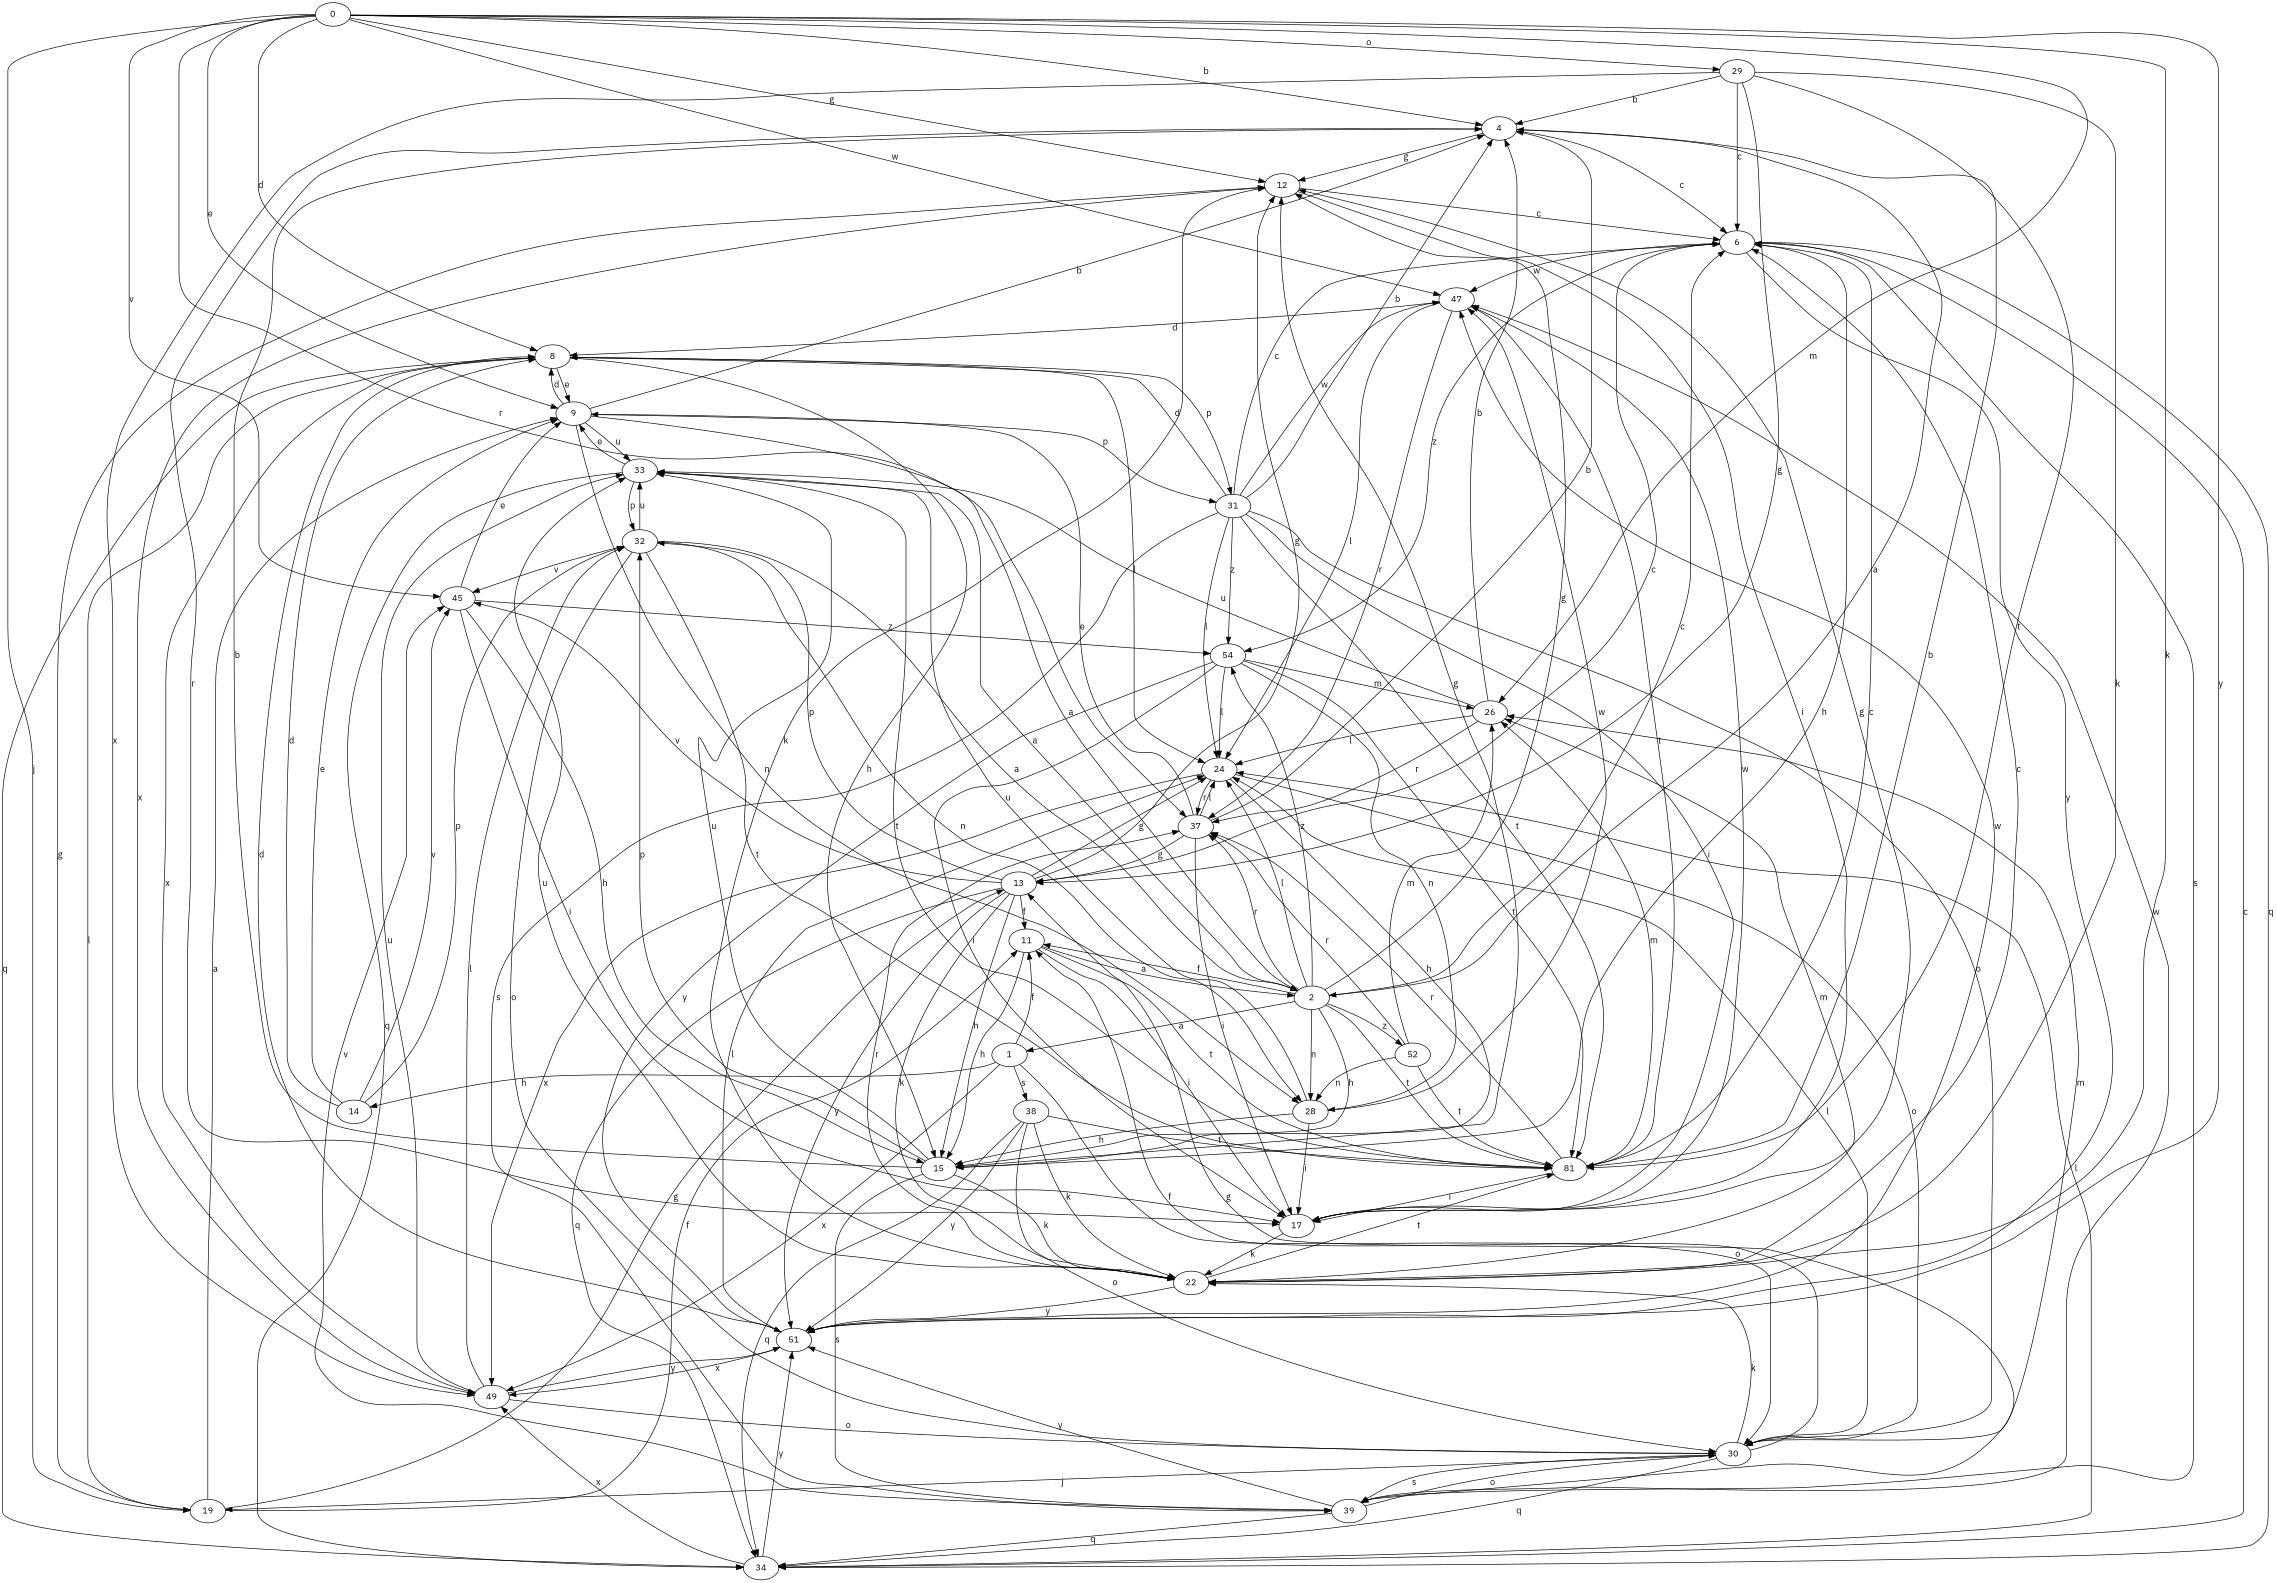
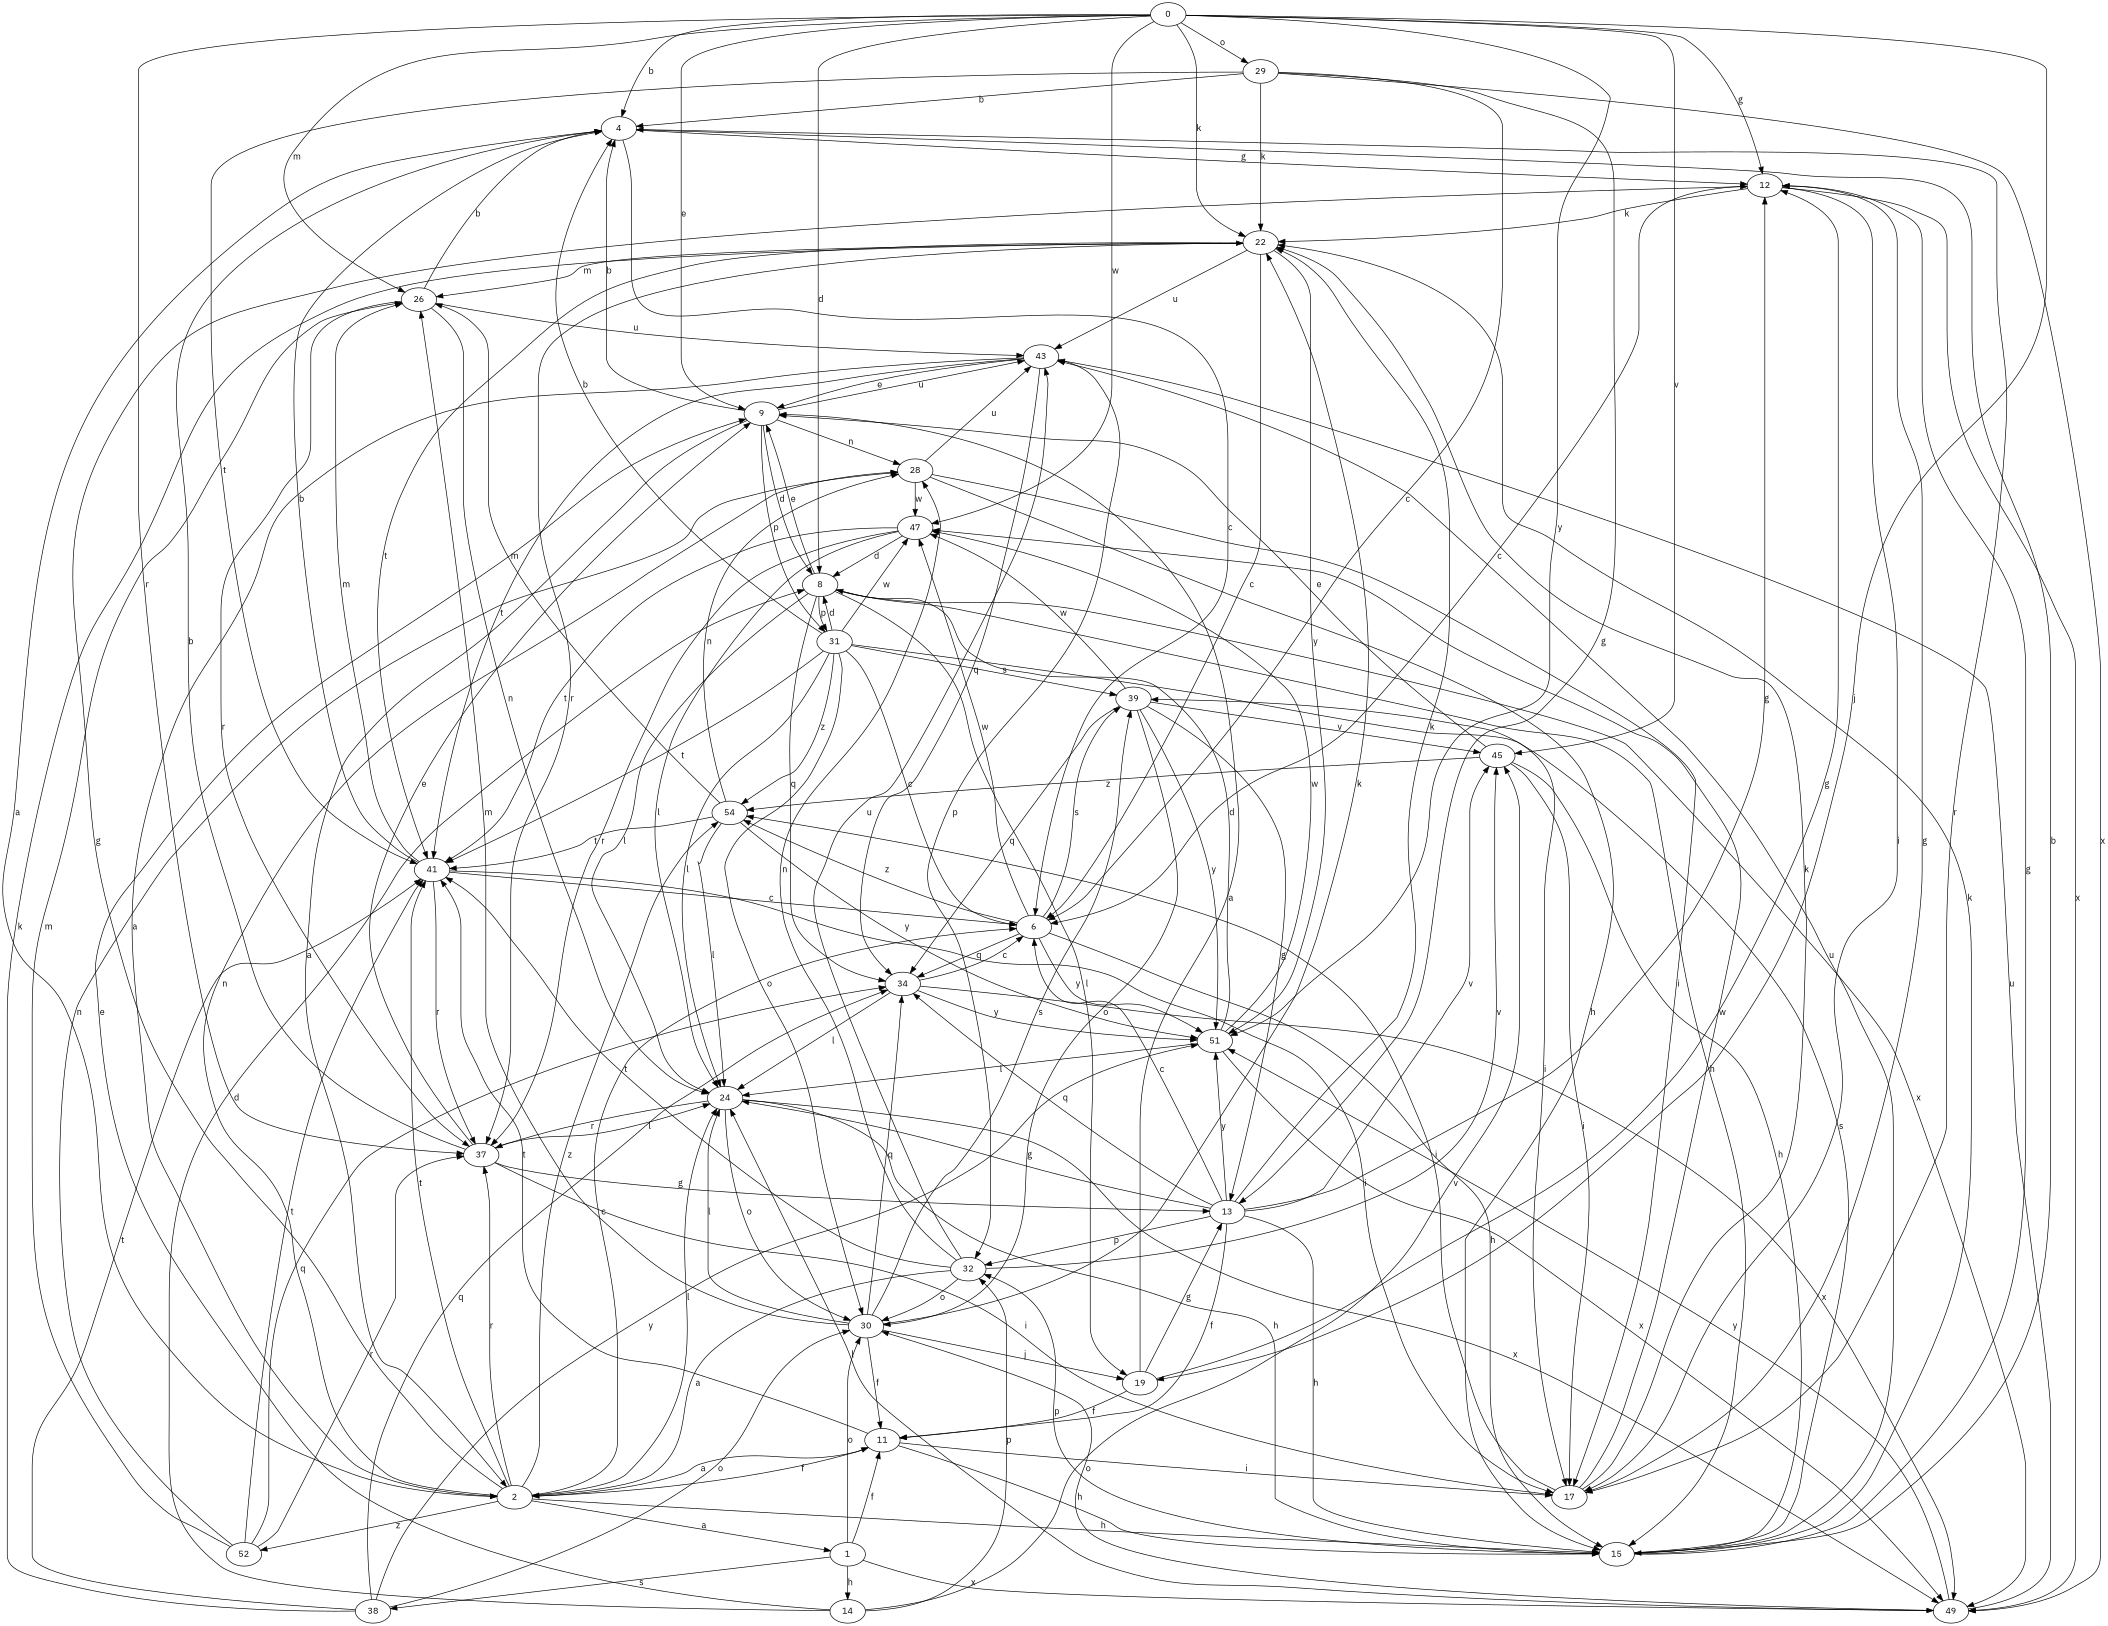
  strict digraph {
    fontname="IBM Plex Sans"
    node [fontname="IBM Plex Sans"]
    edge [fontname="IBM Plex Sans"]
    0
    4
    8
    9
    12
    19
    22
    26
    29
    37
    45
    47
    51
    2
    6
    17
    49
    15
    24
    34
    31
    28
-   43 [label=33]
+   43
    11
    13
-   41 [label=81]
+   41
    54
    1
    14
    30
    38
    32
    39
    52
    0 -> 4 [label=b]
    0 -> 8 [label=d]
    0 -> 9 [label=e]
    0 -> 12 [label=g]
    0 -> 19 [label=j]
    0 -> 22 [label=k]
    0 -> 26 [label=m]
    0 -> 29 [label=o]
    0 -> 37 [label=r]
    0 -> 45 [label=v]
    0 -> 47 [label=w]
    0 -> 51 [label=y]
    4 -> 12 [label=g]
    4 -> 2 [label=a]
    4 -> 6 [label=c]
    4 -> 17 [label=r]
    8 -> 9 [label=e]
    8 -> 19 [label=l]
    8 -> 49 [label=x]
    8 -> 15 [label=h]
    8 -> 24 [label=l]
    8 -> 34 [label=q]
    8 -> 31 [label=p]
    9 -> 4 [label=b]
    9 -> 8 [label=d]
    9 -> 2 [label=a]
    9 -> 31 [label=p]
    9 -> 28 [label=n]
    9 -> 43 [label=u]
-   22 -> 12 [label=k]
+   12 -> 22 [label=k]
    12 -> 6 [label=c]
    12 -> 17 [label=i]
    12 -> 49 [label=x]
    19 -> 9 [label=a]
    19 -> 12 [label=g]
    19 -> 11 [label=f]
    19 -> 13 [label=g]
    22 -> 26 [label=m]
    22 -> 37 [label=r]
    22 -> 51 [label=y]
    22 -> 6 [label=c]
    22 -> 43 [label=u]
    22 -> 41 [label=t]
    26 -> 4 [label=b]
    26 -> 37 [label=r]
-   26 -> 24 [label=l]
+   26 -> 24 [label=n]
    26 -> 43 [label=u]
    29 -> 4 [label=b]
    29 -> 22 [label=k]
    29 -> 6 [label=c]
    29 -> 49 [label=x]
    29 -> 13 [label=g]
    29 -> 41 [label=t]
    37 -> 4 [label=b]
    37 -> 9 [label=e]
    37 -> 17 [label=i]
    37 -> 24 [label=l]
    37 -> 13 [label=g]
    45 -> 9 [label=e]
    45 -> 17 [label=i]
    45 -> 15 [label=h]
    45 -> 54 [label=z]
    47 -> 8 [label=d]
    47 -> 37 [label=r]
    47 -> 24 [label=l]
    47 -> 41 [label=t]
    51 -> 8 [label=d]
    51 -> 47 [label=w]
    51 -> 49 [label=x]
    51 -> 24 [label=l]
    2 -> 12 [label=g]
    2 -> 37 [label=r]
    2 -> 6 [label=c]
    2 -> 15 [label=h]
    2 -> 24 [label=l]
    2 -> 28 [label=n]
    2 -> 11 [label=f]
    2 -> 41 [label=t]
    2 -> 54 [label=z]
    2 -> 1 [label=a]
    2 -> 52 [label=z]
    6 -> 47 [label=w]
    6 -> 51 [label=y]
    6 -> 15 [label=h]
    6 -> 34 [label=q]
    6 -> 54 [label=z]
    6 -> 39 [label=s]
    17 -> 12 [label=g]
    17 -> 22 [label=k]
    17 -> 47 [label=w]
    49 -> 51 [label=y]
-   49 -> 32 [label=l]
+   49 -> 24 [label=l]
    49 -> 43 [label=u]
    49 -> 30 [label=o]
    15 -> 4 [label=b]
    15 -> 12 [label=g]
    15 -> 22 [label=k]
    15 -> 43 [label=u]
    15 -> 32 [label=p]
    15 -> 39 [label=s]
    24 -> 37 [label=r]
    24 -> 49 [label=x]
    24 -> 15 [label=h]
    24 -> 30 [label=o]
    34 -> 51 [label=y]
    34 -> 6 [label=c]
    34 -> 49 [label=x]
    34 -> 24 [label=l]
    31 -> 4 [label=b]
    31 -> 8 [label=d]
    31 -> 47 [label=w]
    31 -> 6 [label=c]
    31 -> 17 [label=i]
    31 -> 24 [label=l]
    31 -> 41 [label=t]
    31 -> 54 [label=z]
    31 -> 30 [label=o]
    31 -> 39 [label=s]
    28 -> 47 [label=w]
    28 -> 17 [label=i]
    28 -> 15 [label=h]
    28 -> 43 [label=u]
    43 -> 9 [label=e]
    43 -> 2 [label=a]
    43 -> 34 [label=q]
    43 -> 41 [label=t]
    43 -> 32 [label=p]
    11 -> 2 [label=a]
    11 -> 17 [label=i]
    11 -> 15 [label=h]
    11 -> 41 [label=t]
    13 -> 12 [label=g]
    13 -> 22 [label=k]
    13 -> 45 [label=v]
    13 -> 51 [label=y]
    13 -> 6 [label=c]
    13 -> 15 [label=h]
    13 -> 24 [label=g]
    13 -> 34 [label=q]
    13 -> 11 [label=f]
    13 -> 32 [label=p]
    41 -> 4 [label=b]
    41 -> 26 [label=m]
    41 -> 37 [label=r]
    41 -> 6 [label=c]
    41 -> 17 [label=i]
    54 -> 26 [label=m]
    54 -> 51 [label=y]
-   54 -> 17 [label=i]
+   17 -> 54 [label=i]
    54 -> 24 [label=l]
    54 -> 28 [label=n]
    54 -> 41 [label=t]
    1 -> 49 [label=x]
    1 -> 11 [label=f]
    1 -> 14 [label=h]
    1 -> 30 [label=o]
    1 -> 38 [label=s]
    14 -> 8 [label=d]
    14 -> 9 [label=e]
    14 -> 45 [label=v]
    14 -> 32 [label=p]
    30 -> 19 [label=j]
    30 -> 22 [label=k]
    30 -> 26 [label=m]
    30 -> 24 [label=l]
    30 -> 34 [label=q]
    30 -> 11 [label=f]
    30 -> 39 [label=s]
    38 -> 22 [label=k]
    38 -> 51 [label=y]
    38 -> 34 [label=q]
    38 -> 41 [label=t]
    38 -> 30 [label=o]
    32 -> 45 [label=v]
    32 -> 2 [label=a]
    32 -> 28 [label=n]
    32 -> 43 [label=u]
    32 -> 41 [label=t]
    32 -> 30 [label=o]
    39 -> 45 [label=v]
    39 -> 47 [label=w]
    39 -> 51 [label=y]
    39 -> 34 [label=q]
    39 -> 13 [label=g]
    39 -> 30 [label=o]
    52 -> 26 [label=m]
    52 -> 37 [label=r]
+   52 -> 34 [label=q]
    52 -> 28 [label=n]
    52 -> 41 [label=t]
  }
